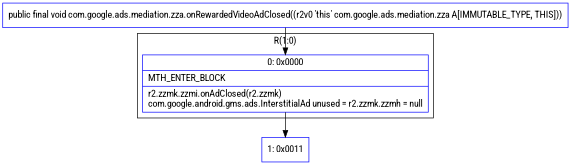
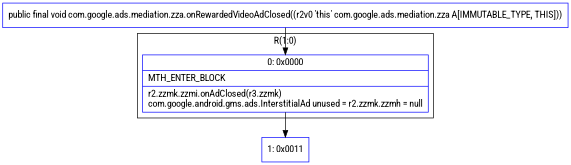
  digraph {
    fontname="Roboto Condensed"
    node [color=blue shape=record fontname="Roboto Condensed"]
    edge [fontname="Roboto Condensed"]
-   n1 [label="{0\:\ 0x0000|MTH_ENTER_BLOCK\l|r2.zzmk.zzmi.onAdClosed(r2.zzmk)\lcom.google.android.gms.ads.InterstitialAd unused = r2.zzmk.zzmh = null\l}"]
+   n1 [label="{0\:\ 0x0000|MTH_ENTER_BLOCK\l|r2.zzmk.zzmi.onAdClosed(r3.zzmk)\lcom.google.android.gms.ads.InterstitialAd unused = r2.zzmk.zzmh = null\l}"]
    n2 [label="{1\:\ 0x0011}"]
    n3 [label="{public final void com.google.ads.mediation.zza.onRewardedVideoAdClosed((r2v0 'this' com.google.ads.mediation.zza A[IMMUTABLE_TYPE, THIS])) }"]
    subgraph cluster_1 {
      label="R(1:0)"
      n1
    }
    n1 -> n2
    n3 -> n1
  }
